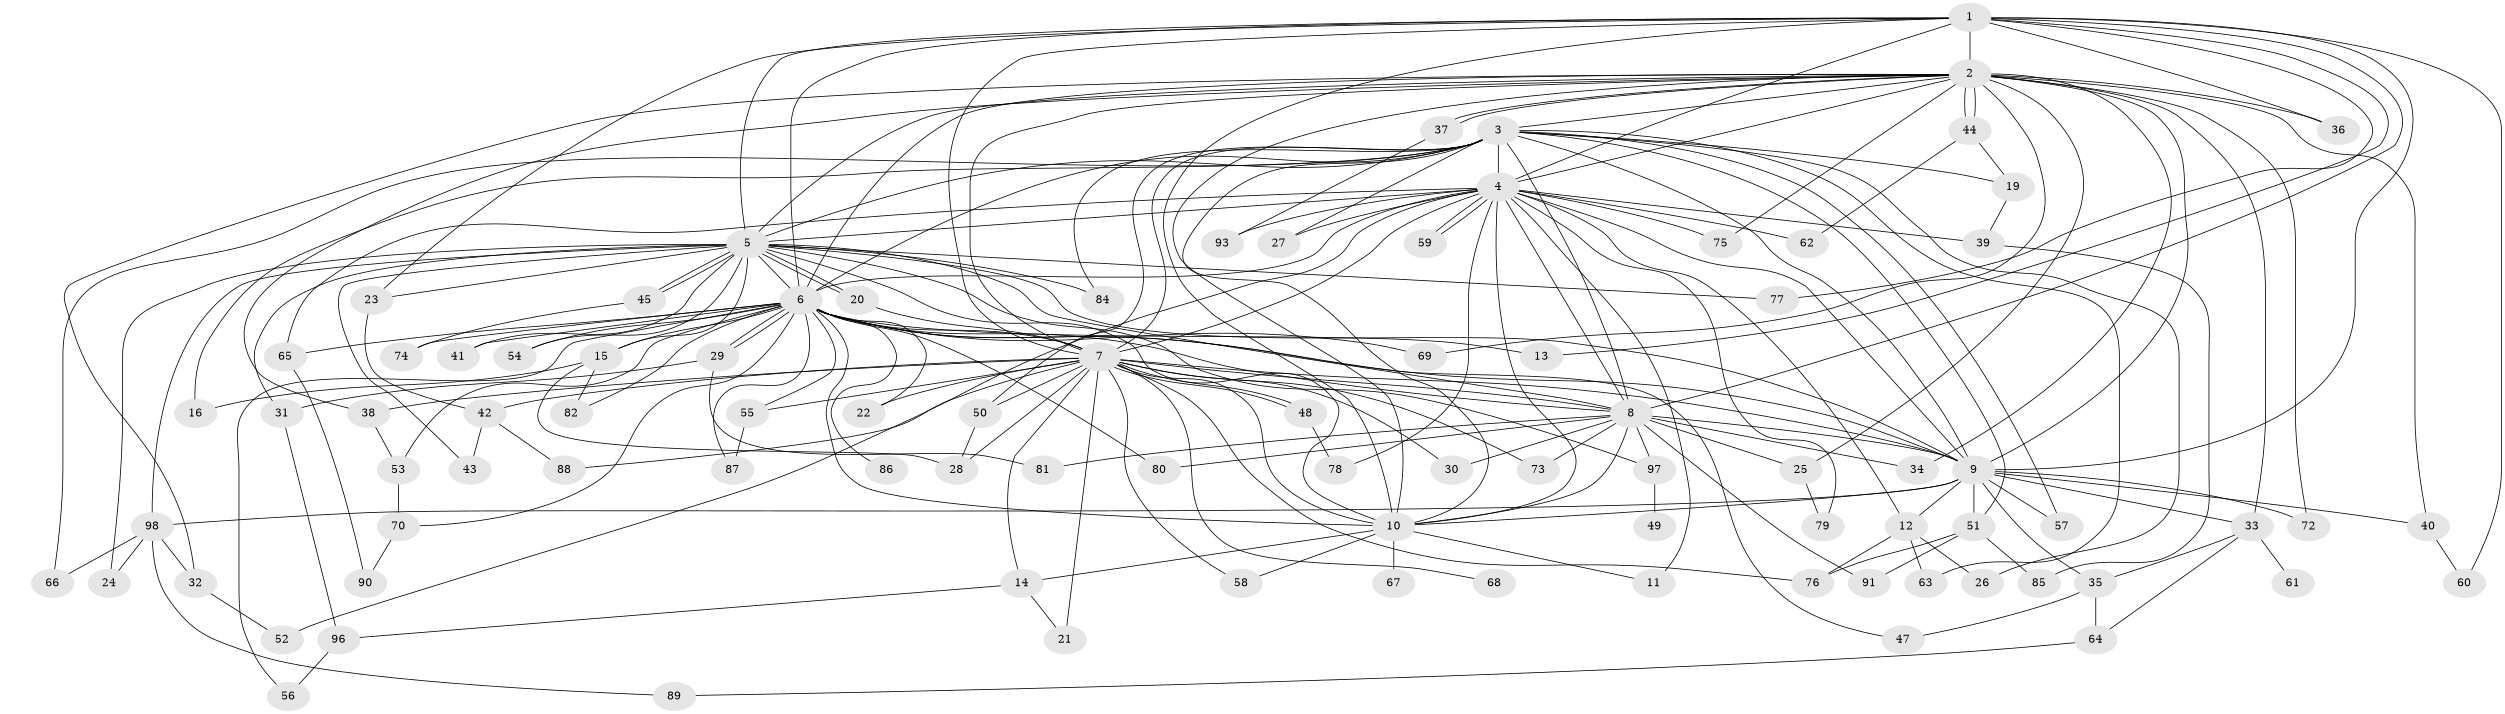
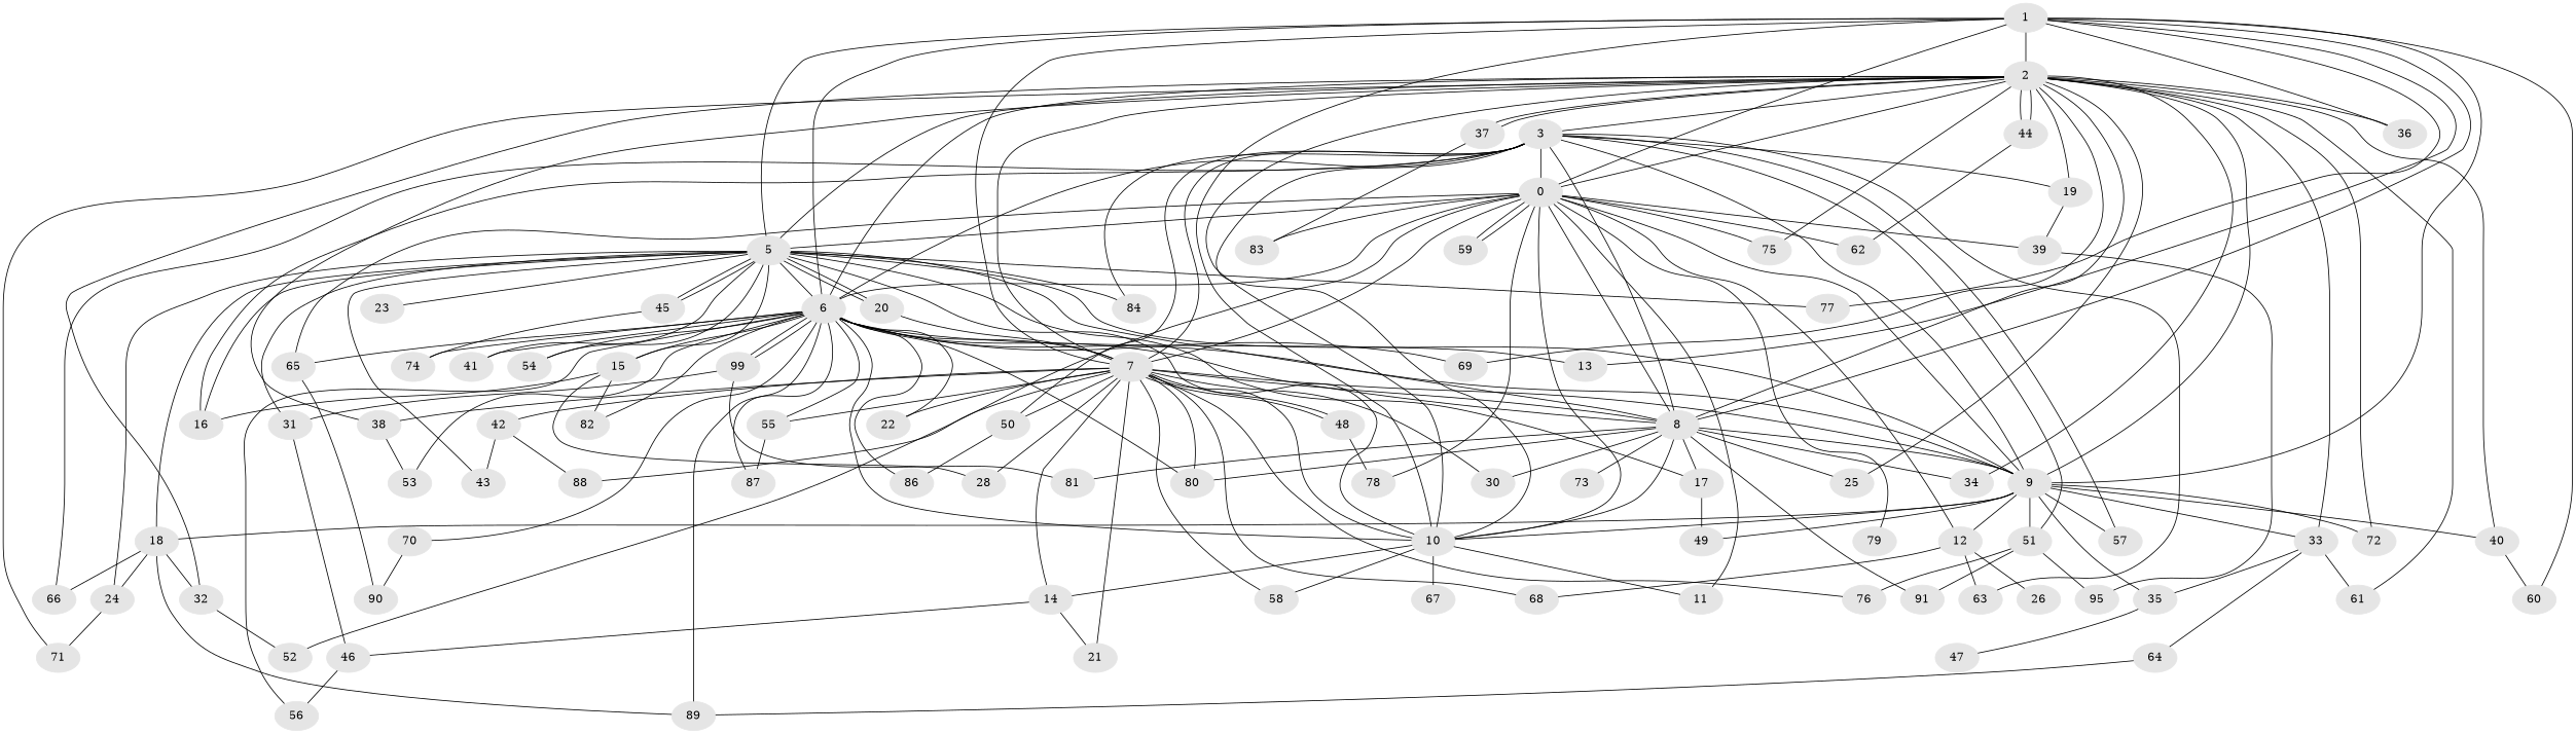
  graph {
    node [color=gray90 style=filled]
    1
    2
-   4
+   4 [label=0]
    5
    6
    7
    8
    9
    10
    13
    23
    36
    60
    77
    3
    19
    25
    32
    33
    34
    37
    38
    40
    44
    61
    69
+   71
    72
    75
    16
    26
-   27
    50
    51
    57
    63
    66
    84
    11
    12
    39
    52
    59
    62
    65
    78
    79
-   83 [label=93]
+   83
    15
-   17 [label=97]
-   18 [label=98]
+   17
+   18
    20
    24
    31
    41
    43
    45
    54
    22
-   29
+   29 [label=99]
    47
    53
    55
    56
    70
    74
    80
    82
    86
    87
    14
    21
    28
    30
    42
    48
    58
    68
    73
    76
    88
    81
    91
    35
    49
    67
    64
-   85
+   85 [label=95]
    90
    89
-   46 [label=96]
+   46
    1 -- 2
    1 -- 4
    1 -- 5
    1 -- 6
    1 -- 7
    1 -- 8
    1 -- 9
    1 -- 10
    1 -- 13
-   1 -- 23
    1 -- 36
    1 -- 60
    1 -- 77
    2 -- 4
    2 -- 5
    2 -- 6
    2 -- 7
+   2 -- 8
    2 -- 9
    2 -- 10
    2 -- 36
    2 -- 3
-   44 -- 19
+   2 -- 19
    2 -- 25
    2 -- 32
    2 -- 33
    2 -- 34
    2 -- 37
    2 -- 37
    2 -- 38
    2 -- 40
    2 -- 44
    2 -- 44
+   2 -- 61
    2 -- 69
+   2 -- 71
    2 -- 72
    2 -- 75
    4 -- 5
    4 -- 6
    4 -- 7
    4 -- 8
    4 -- 9
    4 -- 10
    4 -- 75
-   4 -- 27
    4 -- 11
    4 -- 12
    4 -- 39
    4 -- 52
    4 -- 59
    4 -- 59
    4 -- 62
    4 -- 65
    4 -- 78
    4 -- 79
    4 -- 83
    5 -- 6
    5 -- 8
    5 -- 9
    5 -- 10
    5 -- 23
    5 -- 77
    5 -- 84
    5 -- 15
    5 -- 17
    5 -- 18
    5 -- 20
    5 -- 20
    5 -- 24
    5 -- 31
    5 -- 41
    5 -- 43
    5 -- 45
    5 -- 45
    5 -- 54
    6 -- 7
    6 -- 8
    6 -- 9
    6 -- 10
    6 -- 13
    6 -- 69
    6 -- 65
    6 -- 15
    6 -- 41
    6 -- 54
    6 -- 22
    6 -- 29
    6 -- 29
-   6 -- 47
+   6 -- 89
    6 -- 53
    6 -- 55
    6 -- 56
    6 -- 70
    6 -- 74
    6 -- 80
    6 -- 82
    6 -- 86
    6 -- 87
    7 -- 8
    7 -- 9
    7 -- 10
    7 -- 38
    7 -- 50
    7 -- 22
    7 -- 55
    7 -- 14
    7 -- 21
    7 -- 28
    7 -- 30
    7 -- 42
    7 -- 48
    7 -- 48
    7 -- 58
    7 -- 68
-   7 -- 73
+   7 -- 80
    7 -- 76
    7 -- 88
    8 -- 9
    8 -- 10
    8 -- 25
    8 -- 34
    8 -- 17
    8 -- 80
    8 -- 30
    8 -- 73
    8 -- 81
    8 -- 91
    9 -- 10
    9 -- 33
    9 -- 40
    9 -- 72
    9 -- 51
    9 -- 57
    9 -- 12
    9 -- 18
    9 -- 35
+   9 -- 49
    10 -- 11
    10 -- 14
    10 -- 58
    10 -- 67
-   23 -- 42
    3 -- 4
-   3 -- 5
+   16 -- 5
    3 -- 6
    3 -- 7
    3 -- 8
    3 -- 9
    3 -- 10
    3 -- 19
    3 -- 16
-   3 -- 26
-   3 -- 27
    3 -- 50
    3 -- 51
    3 -- 57
    3 -- 63
    3 -- 66
    3 -- 84
    19 -- 39
-   25 -- 79
    32 -- 52
    33 -- 61
    33 -- 35
    33 -- 64
    37 -- 83
    38 -- 53
    40 -- 60
    44 -- 62
-   50 -- 28
+   50 -- 86
    51 -- 76
    51 -- 91
    51 -- 85
    12 -- 26
    12 -- 63
-   12 -- 76
+   12 -- 68
    39 -- 85
    65 -- 90
    15 -- 16
    15 -- 82
    15 -- 28
    17 -- 49
    18 -- 32
    18 -- 66
    18 -- 24
    18 -- 89
    20 -- 7
+   24 -- 71
    31 -- 46
    45 -- 74
    29 -- 31
    29 -- 81
-   53 -- 70
    55 -- 87
    70 -- 90
    14 -- 21
    14 -- 46
    42 -- 43
    42 -- 88
    48 -- 78
    35 -- 47
-   35 -- 64
    64 -- 89
    46 -- 56
  }
